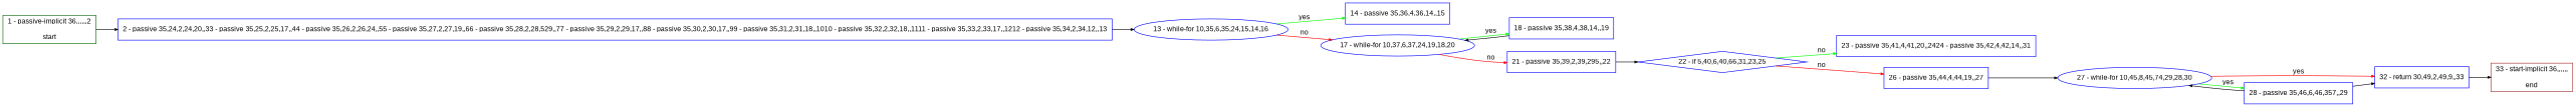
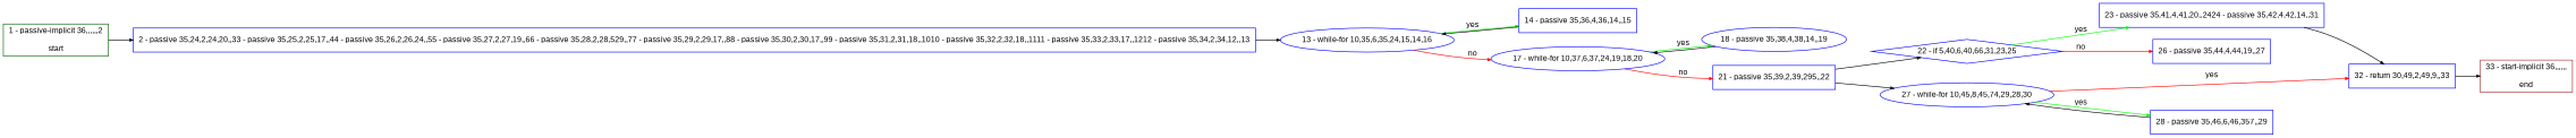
  digraph {
    bgcolor=white
    compound=true
    fillcolor="#FFFFCC"
    fontname=Arial
    fontsize=12
    pack=true
    packmode=clust
    rankdir=LR
    style="rounded,filled"
    node [color="#0000ff" compound=true fillcolor="#ffffff" fixedsize=false fontname=Arial fontsize=12 node_initialized=no shape=box style=filled]
    edge [arrowhead=normal arrowsize=0.5 arrowtail=none color="#000000" compound=true dir=forward fontcolor=black fontname=Arial fontsize=12]
    n1 [label="2 - passive 35,24,2,24,20,,33 - passive 35,25,2,25,17,,44 - passive 35,26,2,26,24,,55 - passive 35,27,2,27,19,,66 - passive 35,28,2,28,529,,77 - passive 35,29,2,29,17,,88 - passive 35,30,2,30,17,,99 - passive 35,31,2,31,18,,1010 - passive 35,32,2,32,18,,1111 - passive 35,33,2,33,17,,1212 - passive 35,34,2,34,12,,13"]
    n2 [label="13 - while-for 10,35,6,35,24,15,14,16" shape=oval]
    n3 [label="14 - passive 35,36,4,36,14,,15"]
    n4 [label="17 - while-for 10,37,6,37,24,19,18,20" shape=oval]
    n5 [color="#006400" label="1 - passive-implicit 36,,,,,,2\n\nstart"]
-   n6 [label="18 - passive 35,38,4,38,14,,19"]
+   n6 [label="18 - passive 35,38,4,38,14,,19" shape=ellipse]
    n7 [label="21 - passive 35,39,2,39,295,,22"]
    n8 [label="22 - if 5,40,6,40,66,31,23,25" shape=diamond]
    n9 [label="23 - passive 35,41,4,41,20,,2424 - passive 35,42,4,42,14,,31"]
    n10 [label="26 - passive 35,44,4,44,19,,27"]
    n11 [label="32 - return 30,49,2,49,9,,33"]
    n12 [label="27 - while-for 10,45,8,45,74,29,28,30" shape=oval]
    n13 [color="#a52a2a" label="33 - start-implicit 36,,,,,,\n\nend"]
    n14 [label="28 - passive 35,46,6,46,357,,29"]
    n1 -> n2
    n2 -> n3 [color="#00ff00" label=yes]
    n2 -> n4 [color="#ff0000" label=no]
+   n3 -> n2
    n4 -> n6 [color="#00ff00" label=yes]
    n4 -> n7 [color="#ff0000" label=no]
    n5 -> n1
    n6 -> n4
    n7 -> n8
-   n8 -> n9 [color="#00ff00" label=no]
+   n8 -> n9 [color="#00ff00" label=yes]
    n8 -> n10 [color="#ff0000" label=no]
-   n14 -> n11
-   n10 -> n12
+   n9 -> n11
+   n7 -> n12
    n11 -> n13
    n12 -> n11 [color="#ff0000" label=yes]
    n12 -> n14 [color="#00ff00" label=yes]
    n14 -> n12
  }
